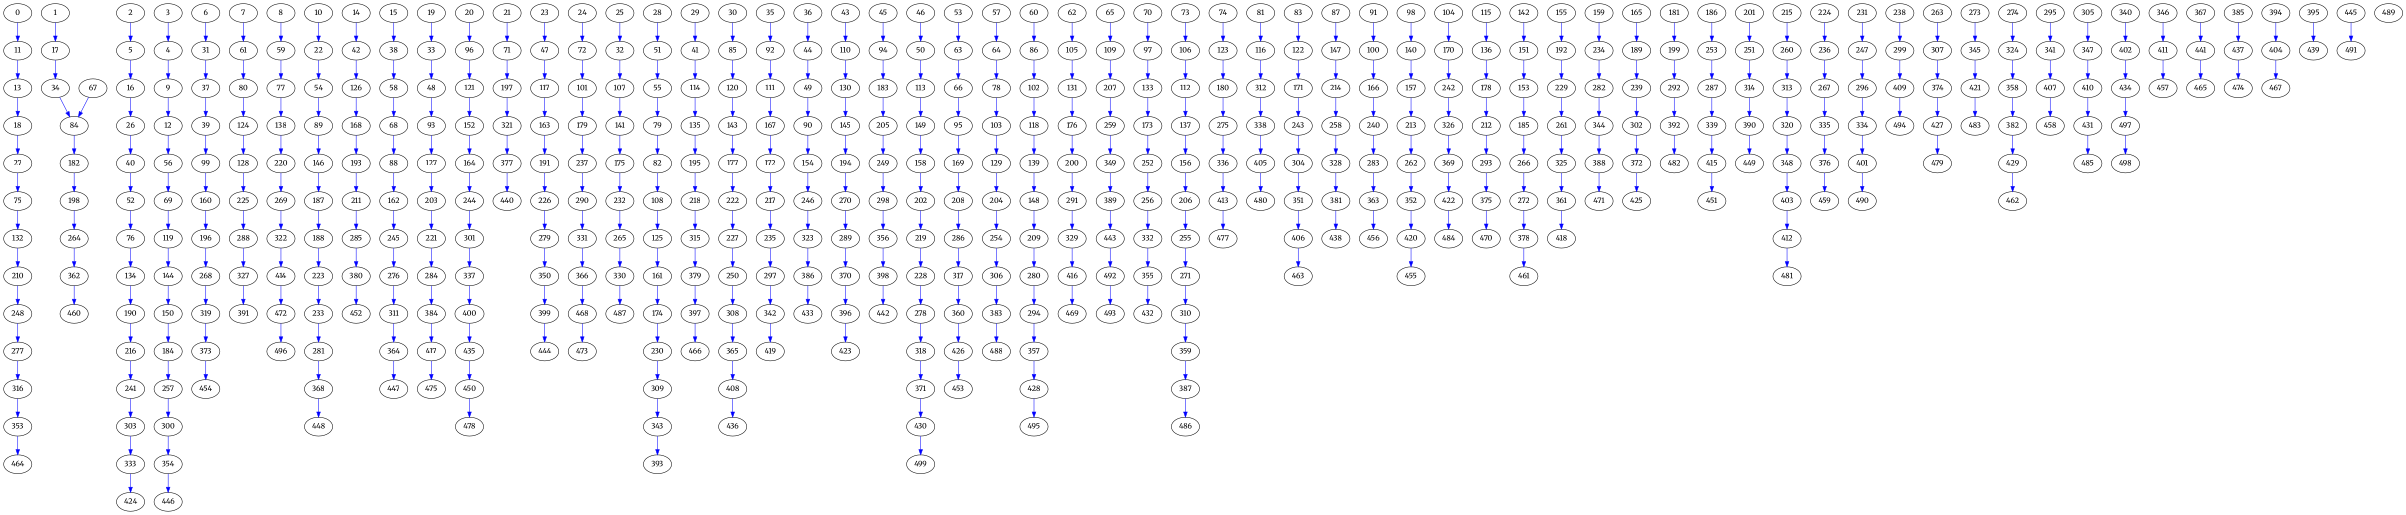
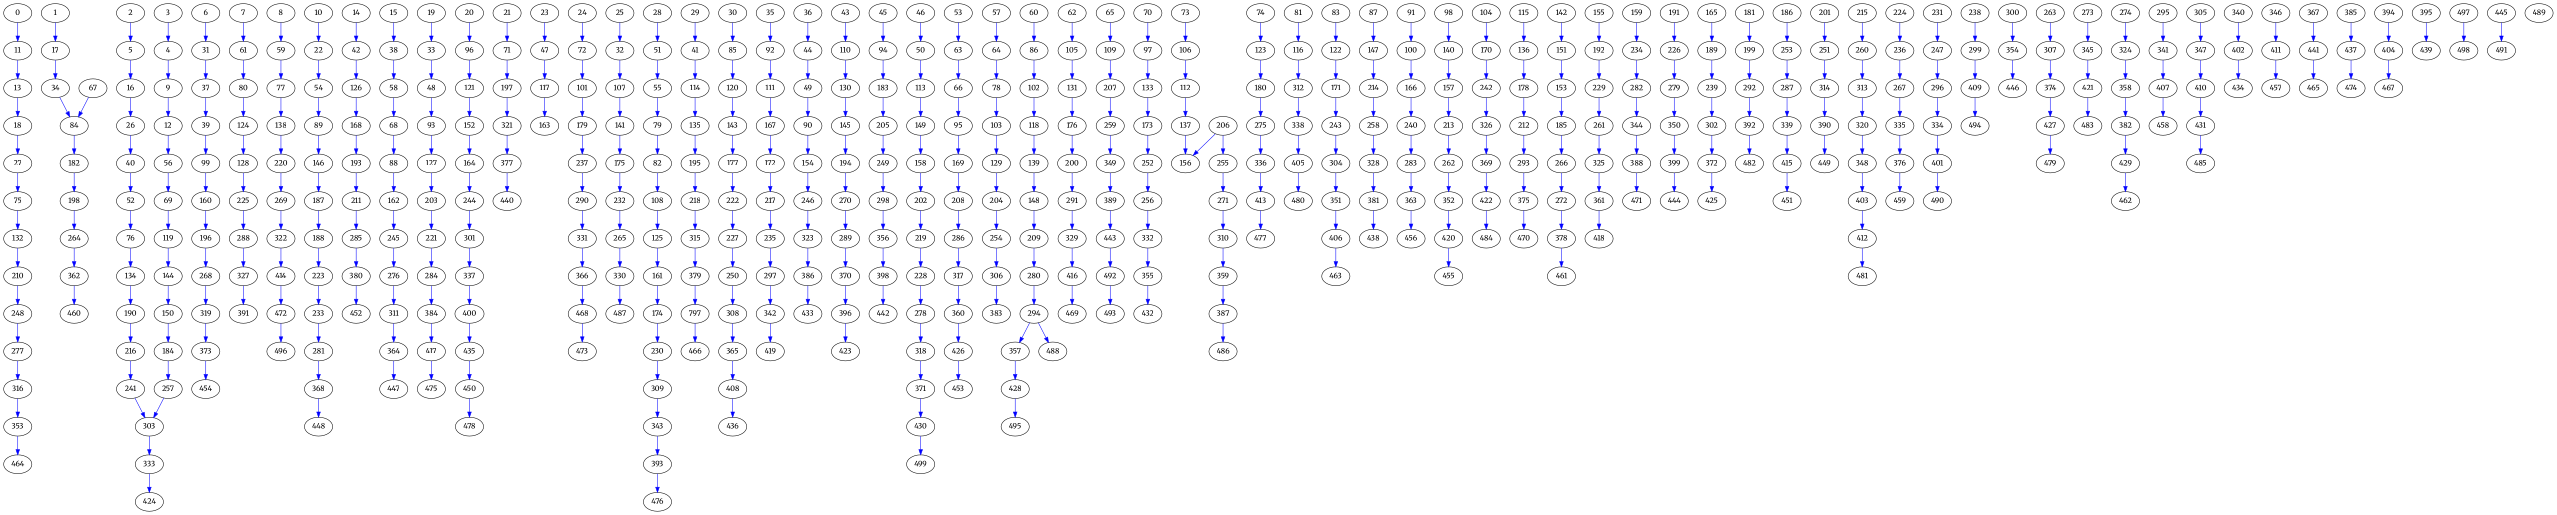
  digraph {
    fontname=Merriweather
    node [fontname=Merriweather]
    edge [color=blue fontname=Merriweather]
    0
    11
    1
    17
    2
    5
    3
    4
    9
    16
    6
    31
    7
    61
    8
    59
    12
    10
    22
    13
    56
    18
    14
    42
    15
    38
    26
    34
    27
    19
    33
    20
    96
    21
    71
    54
    23
    47
    24
    72
    25
    32
    40
    75
    28
    51
    29
    41
    30
    85
    37
    107
    48
    67
    35
    92
    36
    44
    39
    58
    99
    52
    114
    126
    43
    110
    49
    45
    94
    46
    50
    117
    93
    90
    113
    55
    76
    53
    63
    89
    79
    69
    57
    64
    68
    77
    60
    86
    80
    62
    105
    66
    78
    65
    109
    95
    84
    88
    119
    70
    97
    197
    101
    73
    106
    74
    123
    132
    134
    138
    103
    82
    124
    81
    116
    108
    83
    122
    182
    120
    102
    87
    147
    162
    146
    154
    91
    100
    111
    127
    183
    169
    121
    133
    98
    140
    160
    166
    179
    118
    129
    104
    170
    131
    112
    141
    125
    207
    130
    167
    137
    149
    135
    115
    136
    312
    163
    139
    144
    143
    152
    171
    180
    128
    161
    168
    203
    225
    204
    145
    176
    210
    173
    190
    195
    178
    156
    220
    148
    157
    175
    142
    151
    177
    150
    194
    187
    214
    209
    158
    184
    153
    164
    185
    246
    155
    192
    206
    213
    202
    159
    234
    196
    174
    245
    191
    244
    165
    189
    240
    172
    193
    208
    242
    243
    217
    252
    230
    232
    200
    222
    212
    237
    275
    181
    199
    198
    205
    257
    266
    186
    253
    188
    223
    239
    216
    226
    229
    211
    270
    218
    268
    321
    264
    292
    291
    201
    251
    219
    221
    254
    249
    255
    259
    286
    280
    248
    285
    293
    262
    258
    215
    260
    241
    235
    315
    228
    269
    284
    227
    233
    224
    236
    288
    279
    250
    278
    261
    309
    231
    247
    265
    281
    282
    297
    267
    290
    238
    299
    302
    283
    303
    326
    304
    301
    276
    323
    296
    277
    298
    308
    314
    256
    287
    306
    271
    332
    300
    328
    349
    313
    325
    352
    263
    307
    362
    330
    272
    335
    319
    322
    289
    310
    378
    273
    345
    274
    324
    336
    311
    316
    318
    350
    294
    368
    344
    363
    384
    380
    317
    339
    327
    370
    331
    329
    392
    375
    357
    295
    341
    334
    342
    356
    409
    354
    337
    372
    333
    351
    305
    347
    383
    374
    365
    343
    359
    364
    338
    320
    390
    379
    353
    360
    371
    373
    348
    377
    414
    386
    358
    361
    369
    391
    381
    416
    487
    366
    355
    424
    401
    376
    413
    400
    405
    415
    340
    402
    407
    419
    393
    388
    421
    346
    411
    410
    403
    389
    399
    406
    420
    464
    446
    432
    398
    428
    382
    387
    426
    418
    460
    456
    447
    408
    468
    367
    441
    448
    422
    396
    430
    425
    454
    427
    470
    459
    440
    461
-   397
+   397 [label=797]
    452
    438
    429
    488
    417
    385
    437
    433
    486
    471
    443
    449
    482
+   476
    394
    404
    395
    439
    423
    466
    442
    444
    435
    490
    434
    412
    467
    480
    463
    458
    436
    494
    431
    457
    481
    477
    472
    451
    469
    475
    455
    483
    484
    453
    479
    495
    462
    499
    485
    497
    450
    474
    465
    492
    445
    491
    478
    473
    496
    493
    498
    489
    subgraph sub_1 {
      0
      11
      1
      17
      2
      5
      3
      4
      9
      16
      6
      31
      7
      61
      8
      59
      12
      10
      22
      13
      56
      18
      14
      42
      15
      38
      26
      34
      27
      19
      33
      20
      96
      21
      71
      54
      23
      47
      24
      72
      25
      32
      40
      75
      28
      51
      29
      41
      30
      85
      37
      107
      48
      67
      35
      92
      36
      44
      39
      58
      99
      52
      114
      126
      43
      110
      49
      45
      94
      46
      50
      117
      93
      90
      113
      55
      76
      53
      63
      89
      79
      69
      57
      64
      68
      77
      60
      86
      80
      62
      105
      66
      78
      65
      109
      95
      84
      88
      119
      70
      97
      197
      101
      73
      106
      74
      123
      132
      134
      138
      103
      82
      124
      81
      116
      108
      83
      122
      182
      120
      102
      87
      147
      162
      146
      154
      91
      100
      111
      127
      183
      169
      121
      133
      98
      140
      160
      166
      179
      118
      129
      104
      170
      131
      112
      141
      125
      207
      130
      167
      137
      149
      135
      115
      136
      312
      163
      139
      144
      143
      152
      171
      180
      128
      161
      168
      203
      225
      204
      145
      176
      210
      173
      190
      195
      178
      156
      220
      148
      157
      175
      142
      151
      177
      150
      194
      187
      214
      209
      158
      184
      153
      164
      185
      246
      155
      192
      206
      213
      202
      159
      234
      196
      174
      245
      191
      244
      165
      189
      240
      172
      193
      208
      242
      243
      217
      252
      230
      232
      200
      222
      212
      237
      275
      181
      199
      198
      205
      257
      266
      186
      253
      188
      223
      239
      216
      226
      229
      211
      270
      218
      268
      321
      264
      292
      291
      201
      251
      219
      221
      254
      249
      255
      259
      286
      280
      248
      285
      293
      262
      258
      215
      260
      241
      235
      315
      228
      269
      284
      227
      233
      224
      236
      288
      279
      250
      278
      261
      309
      231
      247
      265
      281
      282
      297
      267
      290
      238
      299
      302
      283
      303
      326
      304
      301
      276
      323
      296
      277
      298
      308
      314
      256
      287
      306
      271
      332
      300
      328
      349
      313
      325
      352
      263
      307
      362
      330
      272
      335
      319
      322
      289
      310
      378
      273
      345
      274
      324
      336
      311
      316
      318
      350
      294
      368
      344
      363
      384
      380
      317
      339
      327
      370
      331
      329
      392
      375
      357
      295
      341
      334
      342
      356
      409
      354
      337
      372
      333
      351
      305
      347
      383
      374
      365
      343
      359
      364
      338
      320
      390
      379
      353
      360
      371
      373
      348
      377
      414
      386
      358
      361
      369
      391
      381
      416
      487
      366
      355
      424
      401
      376
      413
      400
      405
      415
      340
      402
      407
      419
      393
      388
      421
      346
      411
      410
      403
      389
      399
      406
      420
      464
      446
      432
      398
      428
      382
      387
      426
      418
      460
      456
      447
      408
      468
      367
      441
      448
      422
      396
      430
      425
      454
      427
      470
      459
      440
      461
      397
      452
      438
      429
      488
      417
      385
      437
      433
      486
      471
      443
      449
      482
+     476
      394
      404
      395
      439
      423
      466
      442
      444
      435
      490
      434
      412
      467
      480
      463
      458
      436
      494
      431
      457
      481
      477
      472
      451
      469
      475
      455
      483
      484
      453
      479
      495
      462
      499
      485
      497
      450
      474
      465
      492
      445
      491
      478
      473
      496
      493
      498
    }
    0 -> 11
    11 -> 13
    1 -> 17
    17 -> 34
    2 -> 5
    5 -> 16
    3 -> 4
    4 -> 9
    9 -> 12
    16 -> 26
    6 -> 31
    31 -> 37
    7 -> 61
    61 -> 80
    8 -> 59
    59 -> 77
    12 -> 56
    10 -> 22
    22 -> 54
    13 -> 18
    56 -> 69
    18 -> 27
    14 -> 42
    42 -> 126
    15 -> 38
    38 -> 58
    26 -> 40
    34 -> 84
    27 -> 75
    19 -> 33
    33 -> 48
    20 -> 96
    96 -> 121
    21 -> 71
    71 -> 197
    54 -> 89
    23 -> 47
    47 -> 117
    24 -> 72
    72 -> 101
    25 -> 32
    32 -> 107
    40 -> 52
    75 -> 132
    28 -> 51
    51 -> 55
    29 -> 41
    41 -> 114
    30 -> 85
    85 -> 120
    37 -> 39
    107 -> 141
    48 -> 93
    67 -> 84
    35 -> 92
    92 -> 111
    36 -> 44
    44 -> 49
    39 -> 99
    58 -> 68
    99 -> 160
    52 -> 76
    114 -> 135
    126 -> 168
    43 -> 110
    110 -> 130
    49 -> 90
    45 -> 94
    94 -> 183
    46 -> 50
    50 -> 113
    117 -> 163
    93 -> 127
    90 -> 154
    113 -> 149
    55 -> 79
    76 -> 134
    53 -> 63
    63 -> 66
    89 -> 146
    79 -> 82
    69 -> 119
    57 -> 64
    64 -> 78
    68 -> 88
    77 -> 138
    60 -> 86
    86 -> 102
    80 -> 124
    62 -> 105
    105 -> 131
    66 -> 95
    78 -> 103
    65 -> 109
    109 -> 207
    95 -> 169
    84 -> 182
    88 -> 162
    119 -> 144
    70 -> 97
    97 -> 133
    197 -> 321
    101 -> 179
    73 -> 106
    106 -> 112
    74 -> 123
    123 -> 180
    132 -> 210
    134 -> 190
    138 -> 220
    103 -> 129
    82 -> 108
    124 -> 128
    81 -> 116
    116 -> 312
    108 -> 125
    83 -> 122
    122 -> 171
    182 -> 198
    120 -> 143
    102 -> 118
    87 -> 147
    147 -> 214
    162 -> 245
    146 -> 187
    154 -> 246
    91 -> 100
    100 -> 166
    111 -> 167
    127 -> 203
    183 -> 205
    169 -> 208
    121 -> 152
    133 -> 173
    98 -> 140
    140 -> 157
    160 -> 196
    166 -> 240
    179 -> 237
    118 -> 139
    129 -> 204
    104 -> 170
    170 -> 242
    131 -> 176
    112 -> 137
    141 -> 175
    125 -> 161
    207 -> 259
    130 -> 145
    167 -> 172
    137 -> 156
    149 -> 158
    135 -> 195
    115 -> 136
    136 -> 178
    312 -> 338
-   163 -> 191
    139 -> 148
    144 -> 150
    143 -> 177
    152 -> 164
    171 -> 243
    180 -> 275
    128 -> 225
    161 -> 174
    168 -> 193
    203 -> 221
    225 -> 288
    204 -> 254
    145 -> 194
    176 -> 200
    210 -> 248
    173 -> 252
    190 -> 216
    195 -> 218
    178 -> 212
-   156 -> 206
+   206 -> 156
    220 -> 269
    148 -> 209
    157 -> 213
    175 -> 232
    142 -> 151
    151 -> 153
    177 -> 222
    150 -> 184
    194 -> 270
    187 -> 188
    214 -> 258
    209 -> 280
    158 -> 202
    184 -> 257
    153 -> 185
    164 -> 244
    185 -> 266
    246 -> 323
    155 -> 192
    192 -> 229
    206 -> 255
    213 -> 262
    202 -> 219
    159 -> 234
    234 -> 282
    196 -> 268
    174 -> 230
    245 -> 276
    191 -> 226
    244 -> 301
    165 -> 189
    189 -> 239
    240 -> 283
    172 -> 217
    193 -> 211
    208 -> 286
    242 -> 326
    243 -> 304
    217 -> 235
    252 -> 256
    230 -> 309
    232 -> 265
    200 -> 291
    222 -> 227
    212 -> 293
    237 -> 290
    275 -> 336
    181 -> 199
    199 -> 292
    198 -> 264
    205 -> 249
-   257 -> 300
+   257 -> 303
    266 -> 272
    186 -> 253
    253 -> 287
    188 -> 223
    223 -> 233
    239 -> 302
    216 -> 241
    226 -> 279
    229 -> 261
    211 -> 285
    270 -> 289
    218 -> 315
    268 -> 319
    321 -> 377
    264 -> 362
    292 -> 392
    291 -> 329
    201 -> 251
    251 -> 314
    219 -> 228
    221 -> 284
    254 -> 306
    249 -> 298
    255 -> 271
    259 -> 349
    286 -> 317
    280 -> 294
    248 -> 277
    285 -> 380
    293 -> 375
    262 -> 352
    258 -> 328
    215 -> 260
    260 -> 313
    241 -> 303
    235 -> 297
    315 -> 379
    228 -> 278
    269 -> 322
    284 -> 384
    227 -> 250
    233 -> 281
    224 -> 236
    236 -> 267
    288 -> 327
    279 -> 350
    250 -> 308
    278 -> 318
    261 -> 325
    309 -> 343
    231 -> 247
    247 -> 296
    265 -> 330
    281 -> 368
    282 -> 344
    297 -> 342
    267 -> 335
    290 -> 331
    238 -> 299
    299 -> 409
    302 -> 372
    283 -> 363
    303 -> 333
    326 -> 369
    304 -> 351
    301 -> 337
    276 -> 311
    323 -> 386
    296 -> 334
    277 -> 316
    298 -> 356
    308 -> 365
    314 -> 390
    256 -> 332
    287 -> 339
    306 -> 383
    271 -> 310
    332 -> 355
    300 -> 354
    328 -> 381
    349 -> 389
    313 -> 320
    325 -> 361
    352 -> 420
    263 -> 307
    307 -> 374
    362 -> 460
    330 -> 487
    272 -> 378
    335 -> 376
    319 -> 373
    322 -> 414
    289 -> 370
    310 -> 359
    378 -> 461
    273 -> 345
    345 -> 421
    274 -> 324
    324 -> 358
    336 -> 413
    311 -> 364
    316 -> 353
    318 -> 371
    350 -> 399
    294 -> 357
    368 -> 448
    344 -> 388
    363 -> 456
    384 -> 417
    380 -> 452
    317 -> 360
    339 -> 415
    327 -> 391
    370 -> 396
    331 -> 366
    329 -> 416
    392 -> 482
    375 -> 470
    357 -> 428
    295 -> 341
    341 -> 407
    334 -> 401
    342 -> 419
    356 -> 398
    409 -> 494
    354 -> 446
    337 -> 400
    372 -> 425
    333 -> 424
    351 -> 406
    305 -> 347
    347 -> 410
-   383 -> 488
+   294 -> 488
    374 -> 427
    365 -> 408
    343 -> 393
    359 -> 387
    364 -> 447
    338 -> 405
    320 -> 348
    390 -> 449
    379 -> 397
    353 -> 464
    360 -> 426
    371 -> 430
    373 -> 454
    348 -> 403
    377 -> 440
    414 -> 472
    386 -> 433
    358 -> 382
    361 -> 418
    369 -> 422
    381 -> 438
    416 -> 469
    366 -> 468
    355 -> 432
    401 -> 490
    376 -> 459
    413 -> 477
    400 -> 435
    405 -> 480
    415 -> 451
    340 -> 402
    402 -> 434
    407 -> 458
+   393 -> 476
    388 -> 471
    421 -> 483
    346 -> 411
    411 -> 457
    410 -> 431
    403 -> 412
    389 -> 443
    399 -> 444
    406 -> 463
    420 -> 455
    398 -> 442
    428 -> 495
    382 -> 429
    387 -> 486
    426 -> 453
    408 -> 436
    468 -> 473
    367 -> 441
    441 -> 465
    422 -> 484
    396 -> 423
    430 -> 499
    427 -> 479
    397 -> 466
    429 -> 462
    417 -> 475
    385 -> 437
    437 -> 474
    443 -> 492
    394 -> 404
    404 -> 467
    395 -> 439
    435 -> 450
-   434 -> 497
    412 -> 481
    431 -> 485
    472 -> 496
    497 -> 498
    450 -> 478
    492 -> 493
    445 -> 491
  }
